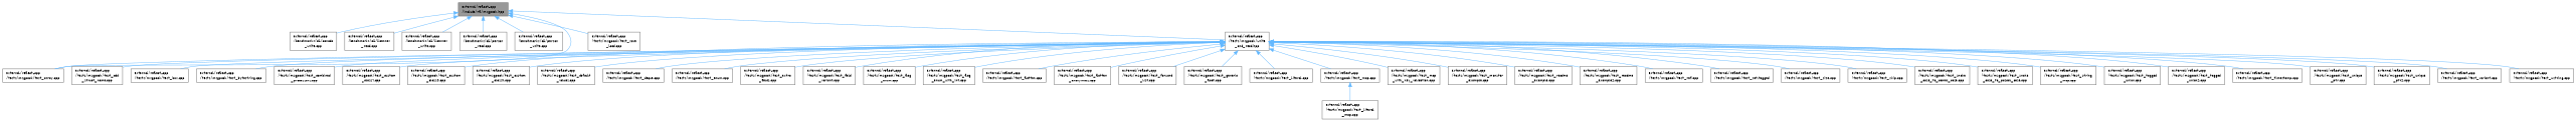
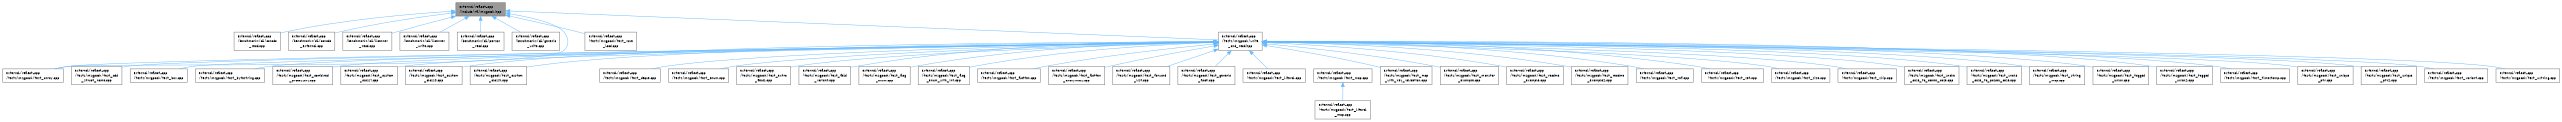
  digraph {
    fontname="Patrick Hand"
    node [color=grey40 fillcolor=white fontname="Patrick Hand" fontsize=10 shape=box style=filled]
    edge [color=steelblue1 dir=back fontname="Patrick Hand" fontsize=10 labelfontname=Helvetica labelfontsize=10 style=solid]
    n1 [color=gray40 fillcolor=grey60 fontcolor=black height=0.2 label="external/reflect-cpp\l/include/rfl/msgpack.hpp" width=0.4]
-   n3 [height=0.2 label="external/reflect-cpp\l/benchmarks/all/canada\l_write.cpp" width=0.4]
+   n2 [height=0.2 label="external/reflect-cpp\l/benchmarks/all/canada\l_read.cpp" width=0.4]
+   n3 [height=0.2 label="external/reflect-cpp\l/benchmarks/all/canada\l_external.cpp" width=0.4]
    n4 [height=0.2 label="external/reflect-cpp\l/benchmarks/all/licenses\l_read.cpp" width=0.4]
    n5 [height=0.2 label="external/reflect-cpp\l/benchmarks/all/licenses\l_write.cpp" width=0.4]
    n6 [height=0.2 label="external/reflect-cpp\l/benchmarks/all/person\l_read.cpp" width=0.4]
-   n7 [height=0.2 label="external/reflect-cpp\l/benchmarks/all/person\l_write.cpp" width=0.4]
+   n7 [height=0.2 label="external/reflect-cpp\l/benchmarks/all/generic\l_write.cpp" width=0.4]
    n8 [height=0.2 label="external/reflect-cpp\l/tests/msgpack/test_array.cpp" width=0.4]
    n9 [height=0.2 label="external/reflect-cpp\l/tests/msgpack/test_save\l_load.cpp" width=0.4]
    n10 [height=0.2 label="external/reflect-cpp\l/tests/msgpack/write\l_and_read.hpp" width=0.4]
    n11 [height=0.2 label="external/reflect-cpp\l/tests/msgpack/test_add\l_struct_name.cpp" width=0.4]
    n12 [height=0.2 label="external/reflect-cpp\l/tests/msgpack/test_box.cpp" width=0.4]
    n13 [height=0.2 label="external/reflect-cpp\l/tests/msgpack/test_bytestring.cpp" width=0.4]
    n14 [height=0.2 label="external/reflect-cpp\l/tests/msgpack/test_combined\l_processors.cpp" width=0.4]
    n15 [height=0.2 label="external/reflect-cpp\l/tests/msgpack/test_custom\l_class1.cpp" width=0.4]
    n16 [height=0.2 label="external/reflect-cpp\l/tests/msgpack/test_custom\l_class3.cpp" width=0.4]
    n17 [height=0.2 label="external/reflect-cpp\l/tests/msgpack/test_custom\l_class4.cpp" width=0.4]
-   n18 [height=0.2 label="external/reflect-cpp\l/tests/msgpack/test_default\l_values.cpp" width=0.4]
    n19 [height=0.2 label="external/reflect-cpp\l/tests/msgpack/test_deque.cpp" width=0.4]
    n20 [height=0.2 label="external/reflect-cpp\l/tests/msgpack/test_enum.cpp" width=0.4]
    n21 [height=0.2 label="external/reflect-cpp\l/tests/msgpack/test_extra\l_fields.cpp" width=0.4]
    n22 [height=0.2 label="external/reflect-cpp\l/tests/msgpack/test_field\l_variant.cpp" width=0.4]
    n23 [height=0.2 label="external/reflect-cpp\l/tests/msgpack/test_flag\l_enum.cpp" width=0.4]
    n24 [height=0.2 label="external/reflect-cpp\l/tests/msgpack/test_flag\l_enum_with_int.cpp" width=0.4]
    n25 [height=0.2 label="external/reflect-cpp\l/tests/msgpack/test_flatten.cpp" width=0.4]
    n26 [height=0.2 label="external/reflect-cpp\l/tests/msgpack/test_flatten\l_anonymous.cpp" width=0.4]
    n27 [height=0.2 label="external/reflect-cpp\l/tests/msgpack/test_forward\l_list.cpp" width=0.4]
    n28 [height=0.2 label="external/reflect-cpp\l/tests/msgpack/test_generic\l_float.cpp" width=0.4]
    n29 [height=0.2 label="external/reflect-cpp\l/tests/msgpack/test_literal.cpp" width=0.4]
    n30 [height=0.2 label="external/reflect-cpp\l/tests/msgpack/test_map.cpp" width=0.4]
    n31 [height=0.2 label="external/reflect-cpp\l/tests/msgpack/test_map\l_with_key_validation.cpp" width=0.4]
    n32 [height=0.2 label="external/reflect-cpp\l/tests/msgpack/test_monster\l_example.cpp" width=0.4]
    n33 [height=0.2 label="external/reflect-cpp\l/tests/msgpack/test_readme\l_example.cpp" width=0.4]
    n34 [height=0.2 label="external/reflect-cpp\l/tests/msgpack/test_readme\l_example2.cpp" width=0.4]
    n35 [height=0.2 label="external/reflect-cpp\l/tests/msgpack/test_ref.cpp" width=0.4]
-   n36 [height=0.2 label="external/reflect-cpp\l/tests/msgpack/test_set.tagged" width=0.4]
+   n36 [height=0.2 label="external/reflect-cpp\l/tests/msgpack/test_set.cpp" width=0.4]
    n37 [height=0.2 label="external/reflect-cpp\l/tests/msgpack/test_size.cpp" width=0.4]
    n38 [height=0.2 label="external/reflect-cpp\l/tests/msgpack/test_skip.cpp" width=0.4]
    n39 [height=0.2 label="external/reflect-cpp\l/tests/msgpack/test_snake\l_case_to_camel_case.cpp" width=0.4]
    n40 [height=0.2 label="external/reflect-cpp\l/tests/msgpack/test_snake\l_case_to_pascal_case.cpp" width=0.4]
    n41 [height=0.2 label="external/reflect-cpp\l/tests/msgpack/test_string\l_map.cpp" width=0.4]
    n42 [height=0.2 label="external/reflect-cpp\l/tests/msgpack/test_tagged\l_union.cpp" width=0.4]
    n43 [height=0.2 label="external/reflect-cpp\l/tests/msgpack/test_tagged\l_union2.cpp" width=0.4]
    n44 [height=0.2 label="external/reflect-cpp\l/tests/msgpack/test_timestamp.cpp" width=0.4]
    n45 [height=0.2 label="external/reflect-cpp\l/tests/msgpack/test_unique\l_ptr.cpp" width=0.4]
    n46 [height=0.2 label="external/reflect-cpp\l/tests/msgpack/test_unique\l_ptr2.cpp" width=0.4]
    n47 [height=0.2 label="external/reflect-cpp\l/tests/msgpack/test_variant.cpp" width=0.4]
    n48 [height=0.2 label="external/reflect-cpp\l/tests/msgpack/test_wstring.cpp" width=0.4]
    n49 [height=0.2 label="external/reflect-cpp\l/tests/msgpack/test_literal\l_map.cpp" width=0.4]
+   n1 -> n2
    n1 -> n3
    n1 -> n4
    n1 -> n5
    n1 -> n6
    n1 -> n7
    n1 -> n8
    n1 -> n9
    n1 -> n10
    n10 -> n8
    n10 -> n11
    n10 -> n12
    n10 -> n13
    n10 -> n14
    n10 -> n15
    n10 -> n16
    n10 -> n17
-   n10 -> n18
    n10 -> n19
    n10 -> n20
    n10 -> n21
    n10 -> n22
    n10 -> n23
    n10 -> n24
    n10 -> n25
    n10 -> n26
    n10 -> n27
    n10 -> n28
    n10 -> n29
-   n10 -> n30
    n10 -> n31
    n10 -> n32
    n10 -> n33
    n10 -> n34
    n10 -> n35
    n10 -> n36
    n10 -> n37
    n10 -> n38
    n10 -> n39
    n10 -> n40
    n10 -> n41
    n10 -> n42
    n10 -> n43
    n10 -> n44
    n10 -> n45
    n10 -> n46
    n10 -> n47
    n10 -> n48
    n30 -> n49
  }
